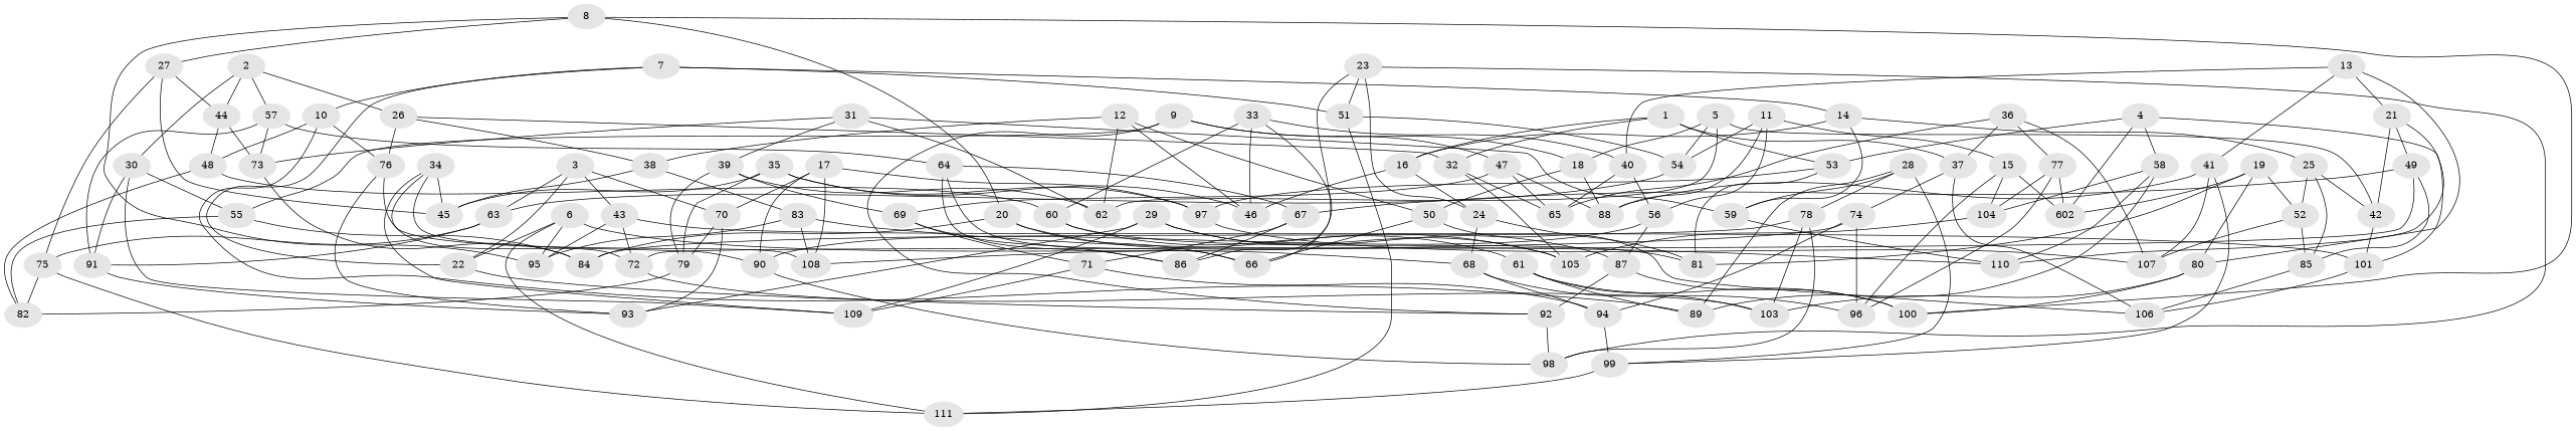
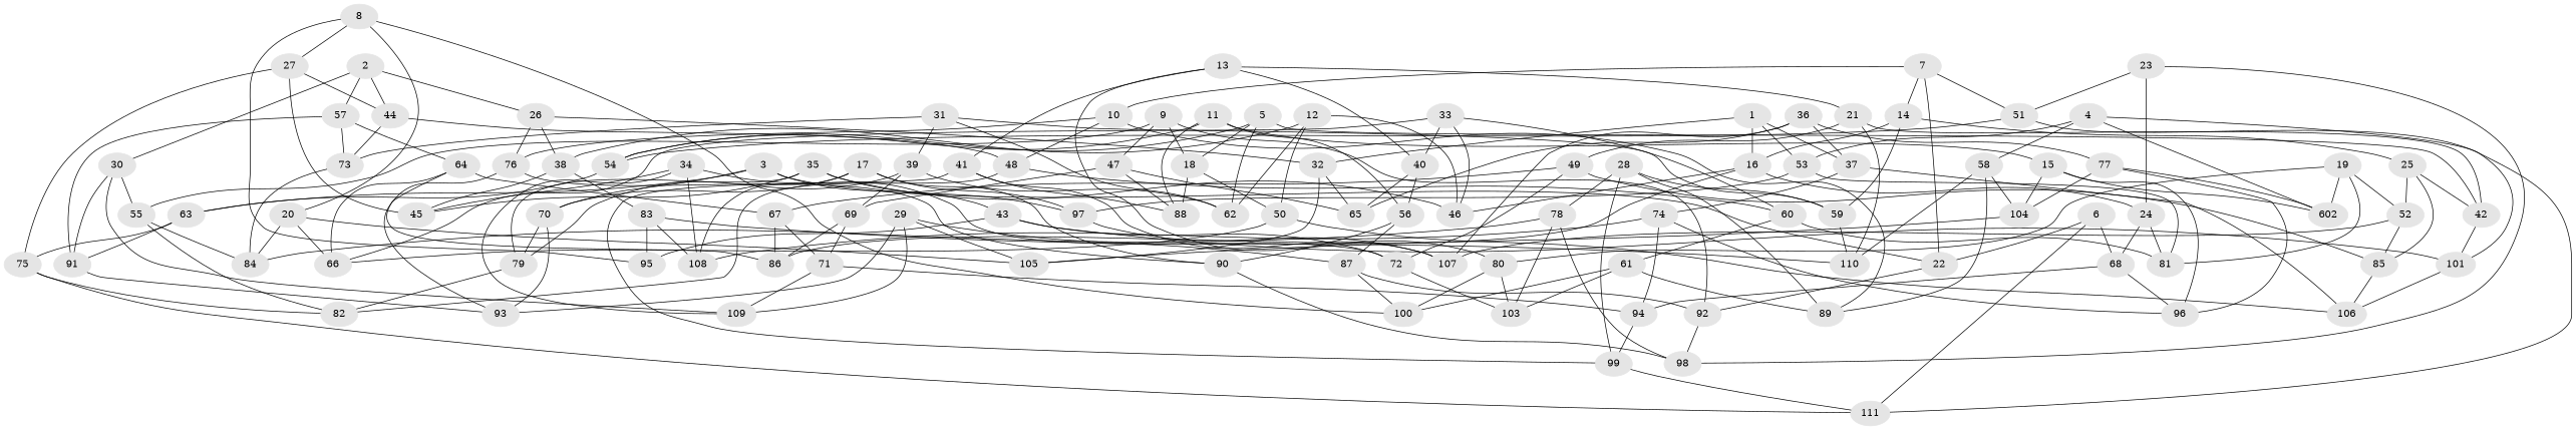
  graph {
    node [color=gray90 style=filled]
    1
    16
    32
    37
    53
    46
    24
    105
    65
    74
    106
    97
    81
    2
    26
    30
    44
    57
    76
    38
    55
    109
    91
    48
    73
    64
    3
    22
    43
    63
    70
    92
    101
    95
    72
    75
    93
    79
    4
    58
    n41 [label=602]
    89
    104
    110
    5
    18
    42
    54
    62
    88
    50
    6
    68
    111
    96
    94
    7
    10
    14
    51
    25
    59
    8
    20
    27
    100
    66
    84
    45
    9
    47
    69
    82
    98
    60
    90
    11
    15
    56
    87
    12
    83
    13
    21
    40
    41
    80
    49
    99
    107
    103
    52
    85
    17
    108
    19
    67
    23
    86
    28
    78
    29
    31
    39
    33
    61
    34
    35
    36
    77
    71
    1 -- 16
    1 -- 32
    1 -- 37
    1 -- 53
    16 -- 46
    16 -- 24
    32 -- 105
    32 -- 65
    37 -- 74
    37 -- 106
    53 -- 97
    53 -- 81
    24 -- 81
    24 -- 68
    74 -- 96
    74 -- 94
    74 -- 108
    97 -- 107
    2 -- 26
    2 -- 30
    2 -- 44
    2 -- 57
    26 -- 32
    26 -- 76
    26 -- 38
    30 -- 55
    30 -- 109
    30 -- 91
    44 -- 48
    44 -- 73
    57 -- 91
    57 -- 73
    57 -- 64
    76 -- 93
    76 -- 90
    38 -- 45
    38 -- 83
    55 -- 84
    55 -- 82
    91 -- 93
    48 -- 82
    48 -- 60
    73 -- 84
    64 -- 66
    64 -- 67
    64 -- 86
    3 -- 22
    3 -- 43
    3 -- 63
    3 -- 70
    22 -- 92
    43 -- 101
    43 -- 95
    43 -- 72
    63 -- 91
    63 -- 75
    70 -- 93
    70 -- 79
    92 -- 98
    101 -- 106
    72 -- 103
    75 -- 111
    75 -- 82
    79 -- 82
    4 -- 53
    4 -- 101
    4 -- 58
    4 -- n41
    58 -- 89
    58 -- 104
    58 -- 110
    104 -- 105
    5 -- 18
    5 -- 42
    5 -- 54
    5 -- 62
    18 -- 88
    18 -- 50
    42 -- 101
    54 -- 63
    50 -- 106
    50 -- 66
    6 -- 22
-   6 -- 95
    6 -- 68
    6 -- 111
    68 -- 96
    68 -- 94
    94 -- 99
    7 -- 22
    7 -- 10
    7 -- 14
    7 -- 51
    10 -- 76
    10 -- 48
    10 -- 89
    14 -- 16
    14 -- 25
    14 -- 59
    51 -- 54
    51 -- 111
    25 -- 42
    25 -- 52
    25 -- 85
    59 -- 110
    8 -- 95
    8 -- 20
    8 -- 27
    8 -- 100
    20 -- 105
    20 -- 66
    20 -- 84
    27 -- 44
    27 -- 75
    27 -- 45
    9 -- 55
    9 -- 92
    9 -- 18
    9 -- 47
    47 -- 65
    47 -- 88
    47 -- 69
    69 -- 86
    69 -- 71
    60 -- 81
    60 -- 61
    90 -- 98
    11 -- 54
    11 -- 88
    11 -- 15
    11 -- 56
    15 -- n41
    15 -- 104
    15 -- 96
    56 -- 90
    56 -- 87
    87 -- 92
    87 -- 100
    12 -- 46
    12 -- 38
    12 -- 62
    12 -- 50
    83 -- 95
    83 -- 110
    83 -- 108
    13 -- 21
    13 -- 40
    13 -- 41
    13 -- 80
    21 -- 110
    21 -- 42
    21 -- 49
    40 -- 65
    40 -- 56
    41 -- 88
    41 -- 99
    41 -- 107
    80 -- 100
    80 -- 103
    49 -- 72
    49 -- 85
    49 -- 67
    99 -- 111
    52 -- 107
    52 -- 85
    85 -- 106
    17 -- 97
    17 -- 70
    17 -- 90
    17 -- 108
    19 -- 81
    19 -- n41
    19 -- 80
    19 -- 52
    67 -- 86
    67 -- 71
    23 -- 24
    23 -- 51
    23 -- 98
-   23 -- 86
+   16 -- 86
    28 -- 89
    28 -- 59
    28 -- 99
    28 -- 78
    78 -- 84
    78 -- 98
    78 -- 103
    29 -- 105
    29 -- 109
    29 -- 93
    29 -- 87
    31 -- 73
    31 -- 62
    31 -- 59
    31 -- 39
    39 -- 79
    39 -- 62
    39 -- 69
    33 -- 46
    33 -- 66
    33 -- 60
    33 -- 40
    61 -- 89
    61 -- 100
    61 -- 103
    34 -- 109
    34 -- 72
    34 -- 45
    34 -- 108
    35 -- 46
    35 -- 97
    35 -- 79
    35 -- 45
    36 -- 37
    36 -- 65
    36 -- 107
    36 -- 77
    77 -- n41
    77 -- 104
    77 -- 96
    71 -- 109
    71 -- 94
  }
